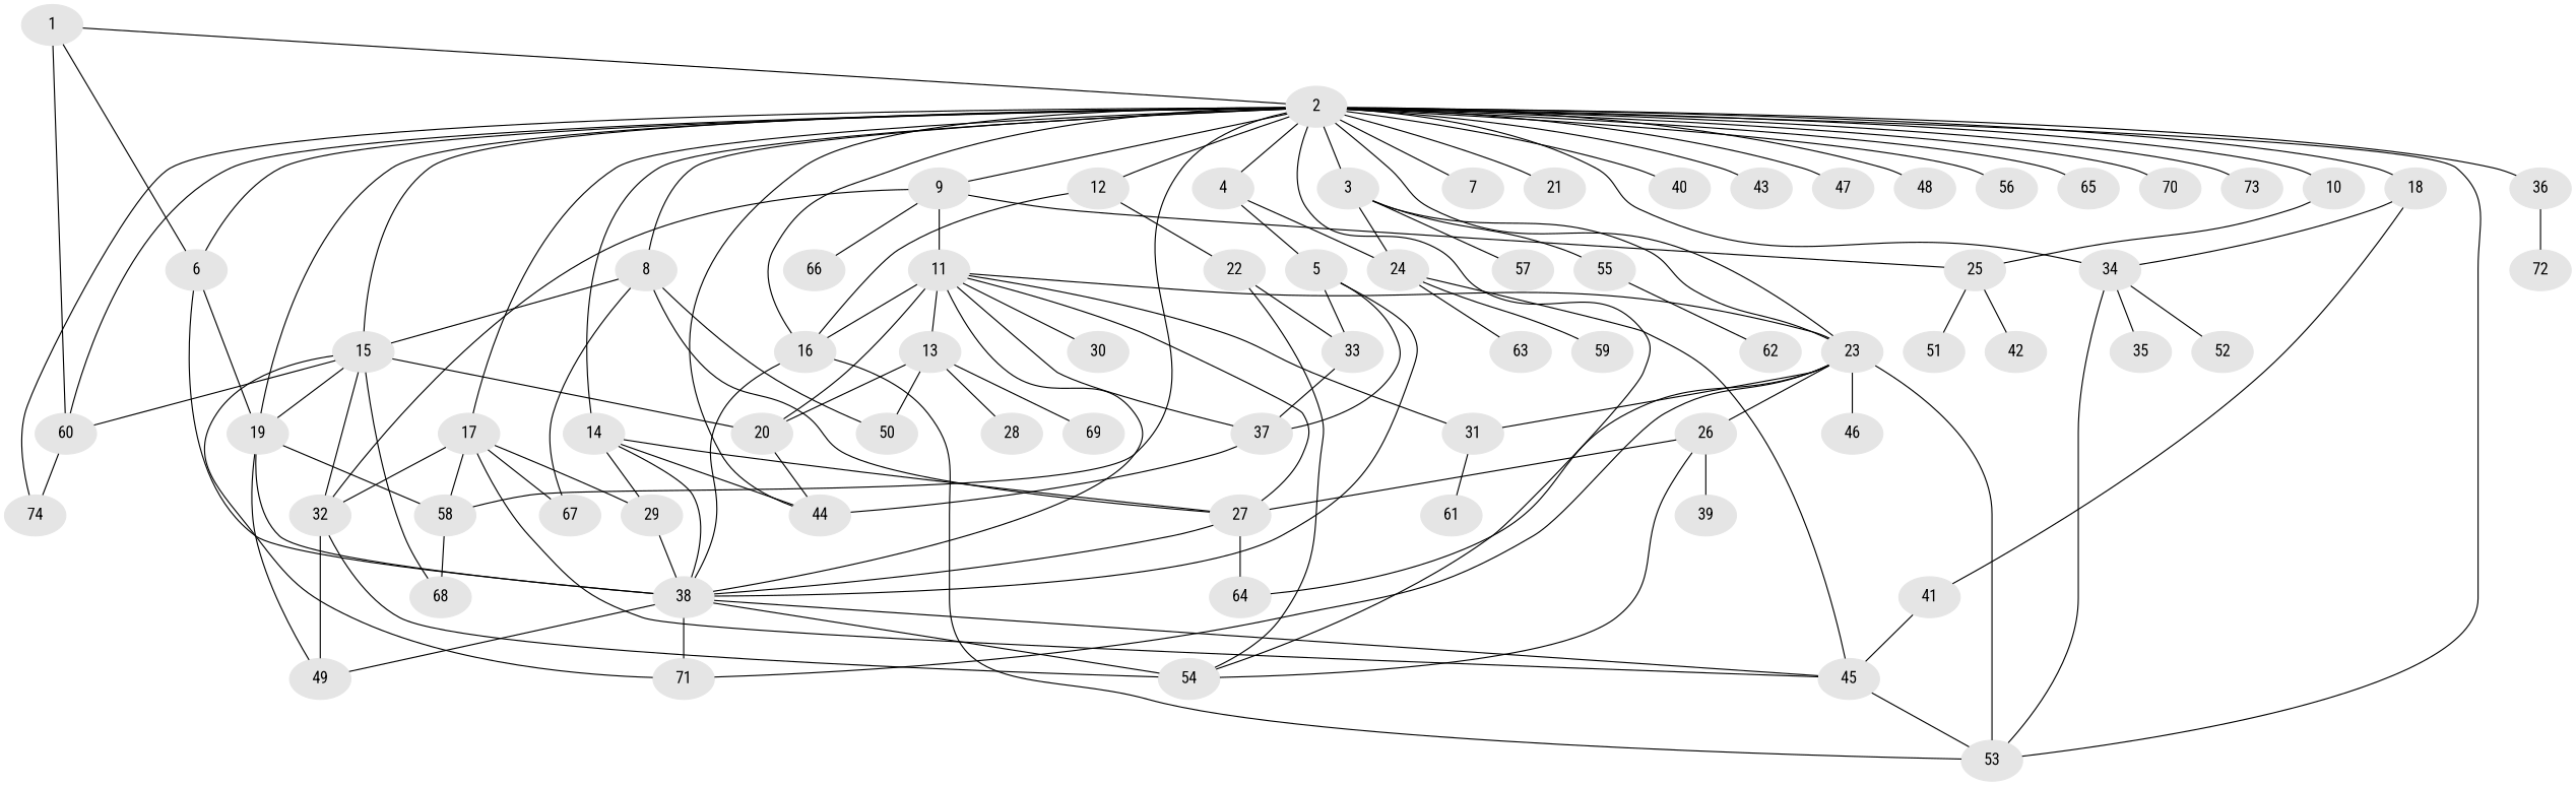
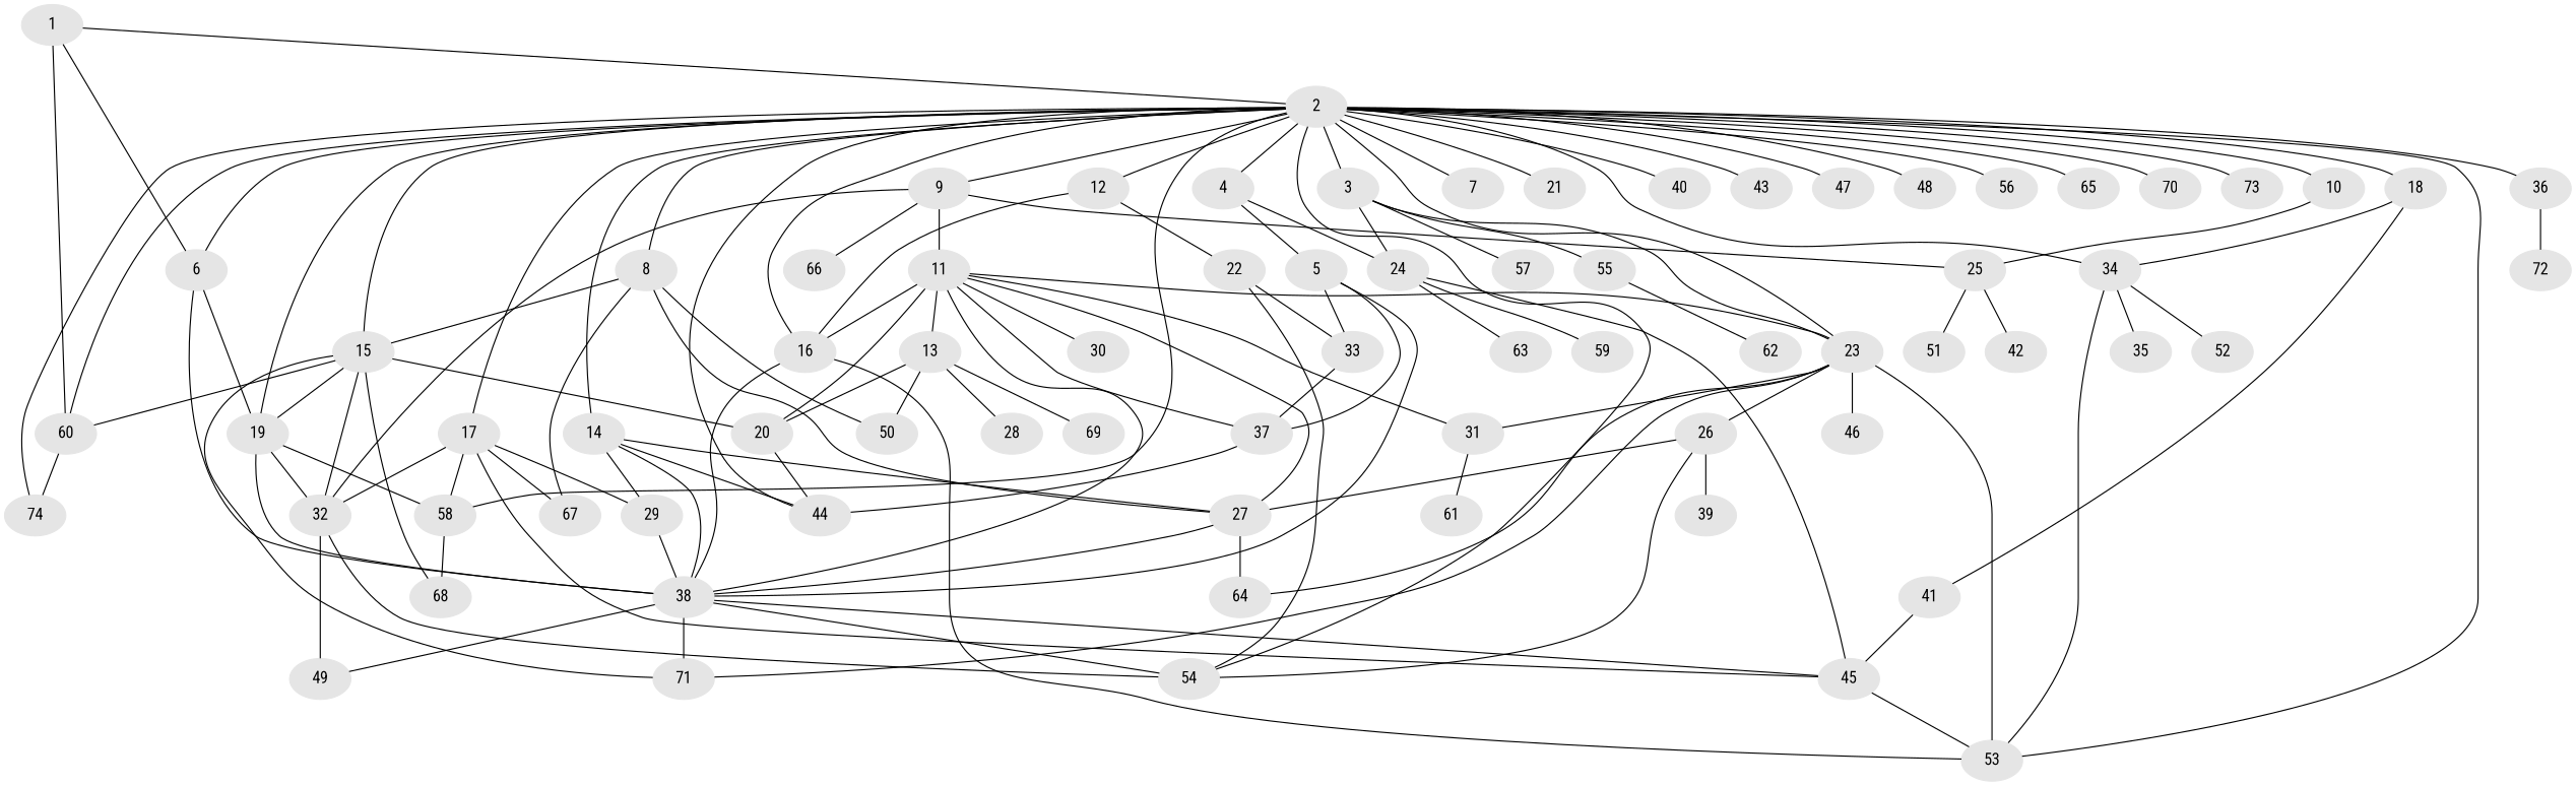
  graph {
    fontname="Roboto Condensed"
    node [color=gray90 fontname="Roboto Condensed" style=filled]
    edge [fontname="Roboto Condensed" weight=1.0]
    1
    2
    6
    60
    3
    4
    7
    8
    9
    10
    12
    14
    15
    16
    17
    18
    19
    21
    23
    34
    36
    40
    43
    44
    47
    48
    53
    54
    56
    58
    65
    70
    73
    74
    38
    24
    55
    57
    5
    27
    50
    67
    11
    25
    32
    66
    22
    29
    20
    68
    71
    45
    41
    49
    31
    26
    46
    64
    35
    52
    72
    59
    63
    62
    33
    37
    13
    30
    42
    51
    28
    69
    61
    39
    1 -- 2
    1 -- 6
    1 -- 60
    2 -- 6
    2 -- 60
    2 -- 3
    2 -- 4
    2 -- 7
    2 -- 8
    2 -- 9
    2 -- 10
    2 -- 12
    2 -- 14
    2 -- 15
    2 -- 16 [weight=2.0]
    2 -- 17 [weight=2.0]
    2 -- 18 [weight=2.0]
    2 -- 19
    2 -- 21
    2 -- 23
    2 -- 34
    2 -- 36
    2 -- 40
    2 -- 43
    2 -- 44
    2 -- 47
    2 -- 48
    2 -- 53
    2 -- 54
    2 -- 56
    2 -- 58
    2 -- 65
    2 -- 70
    2 -- 73
    2 -- 74
    6 -- 19
    6 -- 38
    60 -- 74
    3 -- 23
    3 -- 24
    3 -- 55
    3 -- 57
    4 -- 24
    4 -- 5
    8 -- 15
    8 -- 27
    8 -- 50
    8 -- 67
    9 -- 11
    9 -- 25
    9 -- 32
    9 -- 66
    10 -- 25
    12 -- 16
    12 -- 22
    14 -- 44
    14 -- 38
    14 -- 27
    14 -- 29
    15 -- 60
    15 -- 19
    15 -- 32 [weight=2.0]
    15 -- 20 [weight=3.0]
    15 -- 68
    15 -- 71
    16 -- 53
    16 -- 38
    17 -- 58
    17 -- 67
    17 -- 32
    17 -- 29
    17 -- 45
    18 -- 34
    18 -- 41
    19 -- 58 [weight=2.0]
    19 -- 38
-   19 -- 49
+   19 -- 32
    23 -- 53
    23 -- 71
    23 -- 31
    23 -- 26
    23 -- 46
    23 -- 64
    34 -- 53 [weight=2.0]
    34 -- 35
    34 -- 52
    36 -- 72
    58 -- 68
    38 -- 54
    38 -- 71
    38 -- 45
    38 -- 49
    24 -- 45
    24 -- 59
    24 -- 63
    55 -- 62
    5 -- 38
    5 -- 33
    5 -- 37
    27 -- 38
    27 -- 64 [weight=4.0]
    11 -- 16 [weight=9.0]
    11 -- 23
    11 -- 38
    11 -- 27
    11 -- 20
    11 -- 31
    11 -- 37
    11 -- 13
    11 -- 30
    25 -- 42
    25 -- 51
    32 -- 54 [weight=2.0]
    32 -- 49
    22 -- 54
    22 -- 33
    29 -- 38 [weight=4.0]
    20 -- 44
    45 -- 53 [weight=2.0]
    41 -- 45
    31 -- 61
    26 -- 54
    26 -- 27
    26 -- 39
    33 -- 37
    37 -- 44
    13 -- 50
    13 -- 20
    13 -- 28
    13 -- 69
  }
